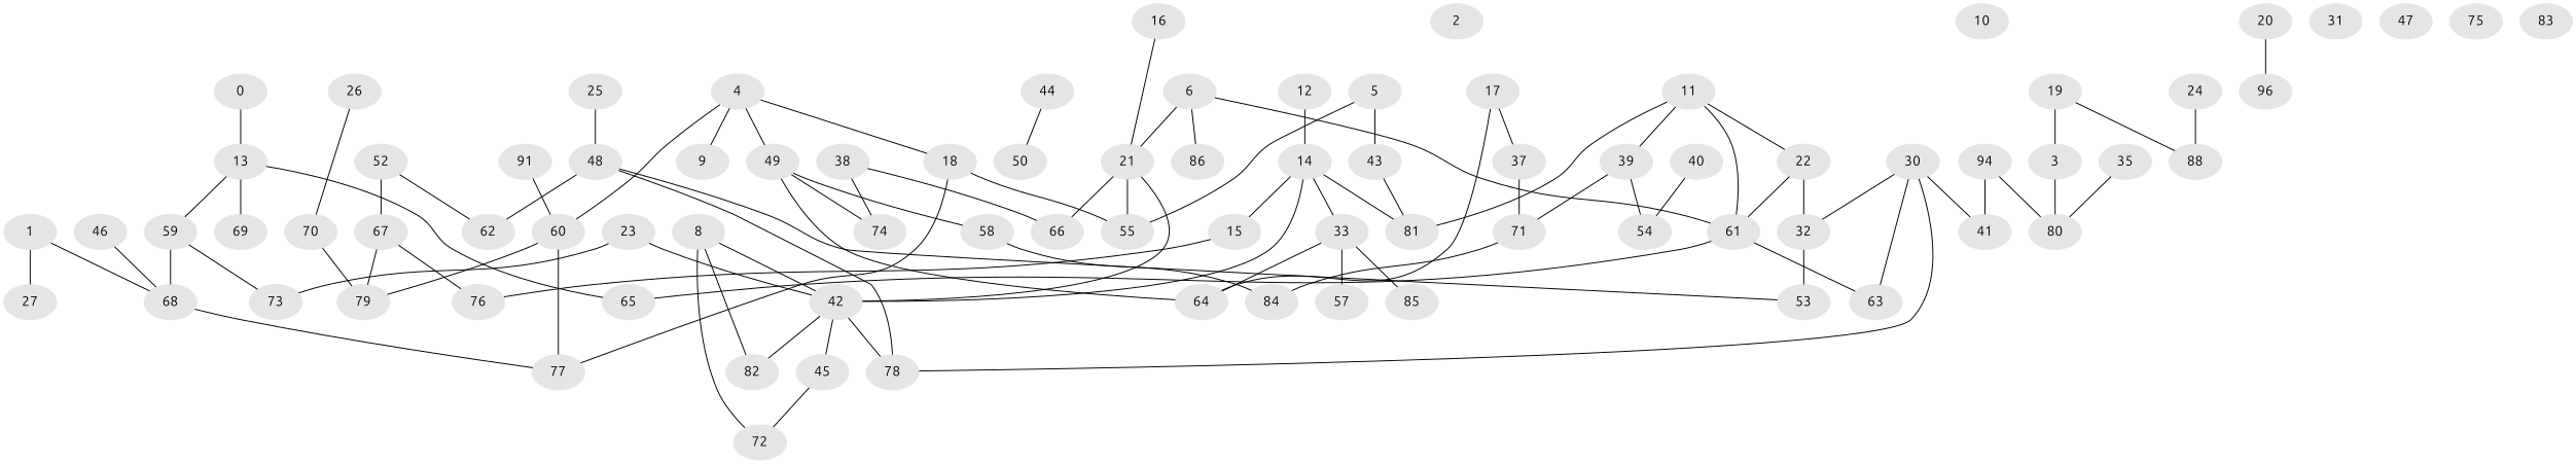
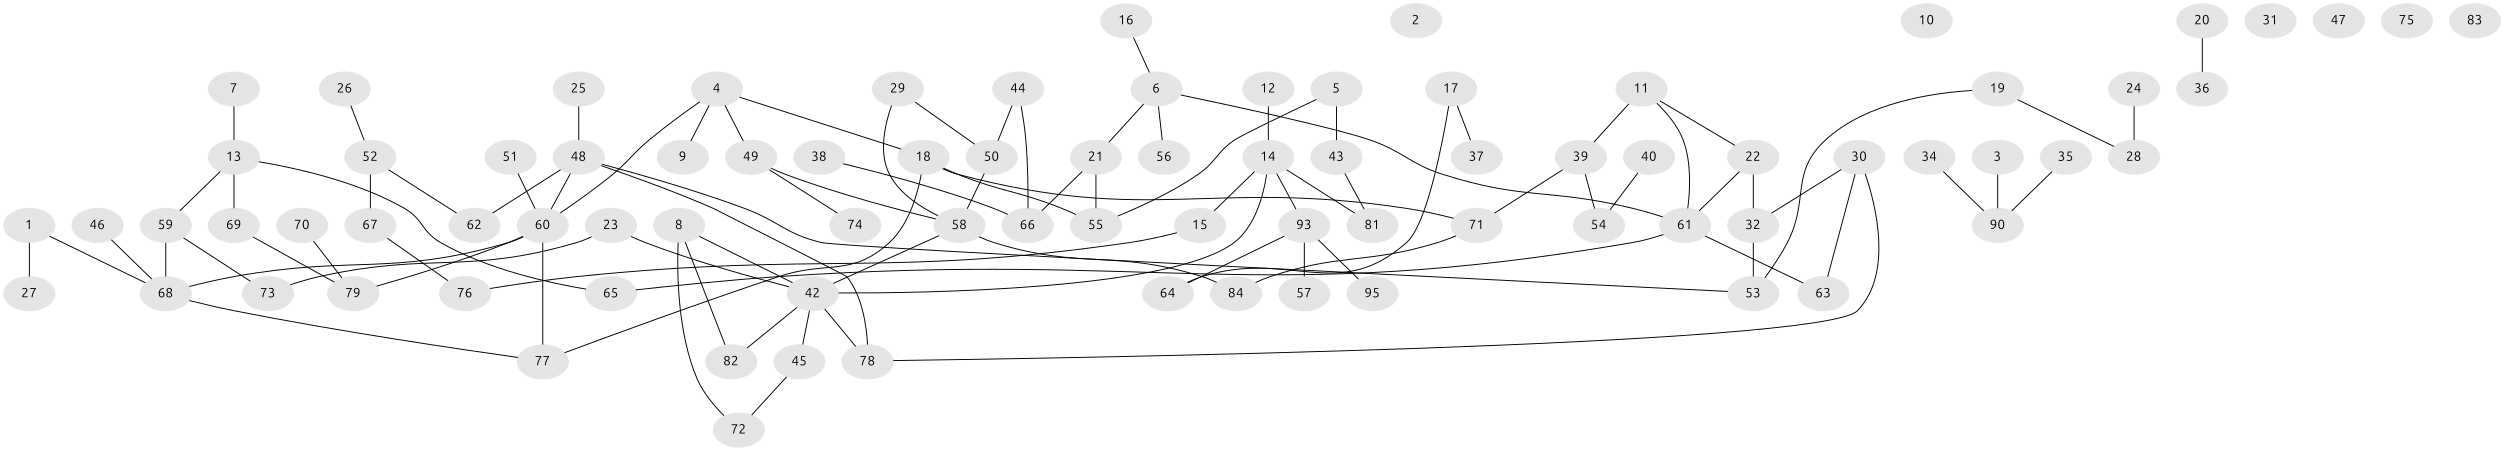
  graph {
    fontname=Ubuntu
    node [color=gray90 fontname=Ubuntu style=filled]
    edge [fontname=Ubuntu]
    1
    27
    68
    77
    2
    3
-   80
+   80 [label=90]
    4
    9
    18
    49
    60
    55
    64
    58
    74
    79
    5
    43
    81
    6
    21
-   56 [label=86]
+   56
    61
    42
    66
    65
    63
-   7 [label=0]
+   7
    13
    59
    69
    8
    82
    72
    78
    45
    10
    11
    22
    39
    32
    71
    54
    12
    14
    15
-   33
+   33 [label=93]
    73
    76
    57
-   85
+   85 [label=95]
    16
    17
    37
    19
-   28 [label=88]
+   28
    53
    20
-   36 [label=96]
+   36
    23
    24
    25
    48
    62
    26
    52
    67
+   29
    50
    84
    30
-   41
    31
-   34 [label=94]
+   34
    35
    38
    40
    44
    46
    47
-   51 [label=91]
+   51
    70
    75
    83
    1 -- 27
    1 -- 68
    68 -- 77
    3 -- 80
    4 -- 9
    4 -- 18
    4 -- 49
    4 -- 60
    18 -- 77
    18 -- 55
-   49 -- 64
    49 -- 58
    49 -- 74
+   60 -- 68
    60 -- 77
    60 -- 79
    58 -- 84
    5 -- 55
    5 -- 43
    43 -- 81
    6 -- 21
    6 -- 56
    6 -- 61
    21 -- 55
-   21 -- 42
+   58 -- 42
    21 -- 66
    61 -- 65
    61 -- 63
    42 -- 82
    42 -- 78
    42 -- 45
    7 -- 13
    13 -- 65
    13 -- 59
    13 -- 69
    59 -- 68
    59 -- 73
    8 -- 42
    8 -- 82
    8 -- 72
    45 -- 72
-   11 -- 81
    11 -- 61
    11 -- 22
    11 -- 39
    22 -- 61
    22 -- 32
    39 -- 71
    39 -- 54
    32 -- 53
    71 -- 84
    12 -- 14
    14 -- 81
    14 -- 42
    14 -- 15
    14 -- 33
    15 -- 76
    33 -- 64
    33 -- 57
    33 -- 85
-   16 -- 21
+   16 -- 6
    17 -- 64
    17 -- 37
-   37 -- 71
+   18 -- 71
    19 -- 28
-   19 -- 3
+   19 -- 53
    20 -- 36
    23 -- 42
    23 -- 73
    24 -- 28
    25 -- 48
+   48 -- 60
    48 -- 78
    48 -- 53
    48 -- 62
-   26 -- 70
+   26 -- 52
    52 -- 62
    52 -- 67
-   67 -- 79
+   69 -- 79
    67 -- 76
+   29 -- 58
+   29 -- 50
+   50 -- 58
    30 -- 63
    30 -- 78
    30 -- 32
-   30 -- 41
    34 -- 80
-   34 -- 41
    35 -- 80
-   38 -- 74
    38 -- 66
    40 -- 54
+   44 -- 66
    44 -- 50
    46 -- 68
    51 -- 60
    70 -- 79
  }
